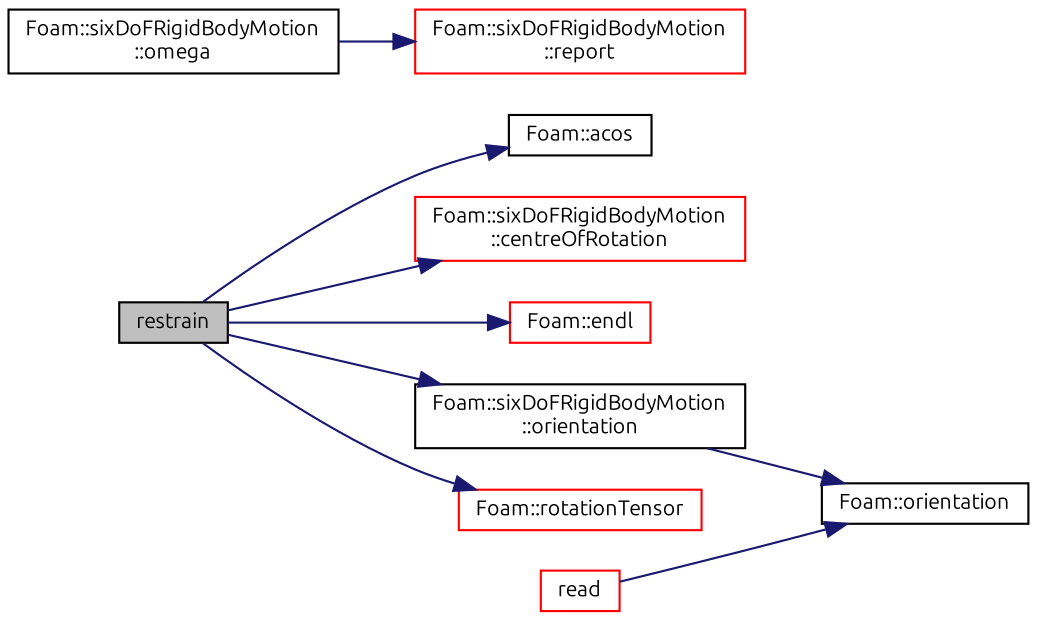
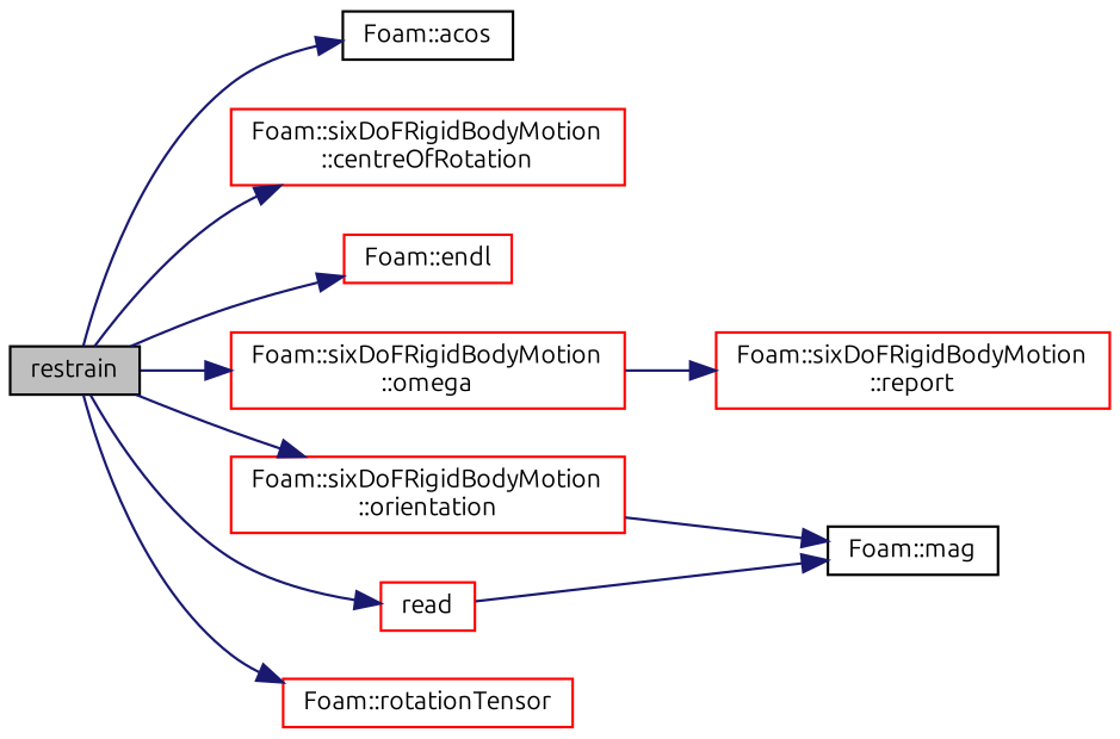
  digraph {
    fontname=Ubuntu
    rankdir=LR
    node [color=red fontname=Ubuntu fontsize=10 shape=record]
    edge [color=midnightblue fontname=Ubuntu fontsize=10 labelfontname=FreeSans labelfontsize=10 style=solid]
    n1 [color=black fillcolor=grey75 fontcolor=black height=0.2 label=restrain style=filled width=0.4]
    n2 [color=black height=0.2 label="Foam::acos" width=0.4]
    n3 [height=0.2 label="Foam::sixDoFRigidBodyMotion\l::centreOfRotation" width=0.4]
    n4 [height=0.2 label="Foam::endl" width=0.4]
-   n5 [color=black height=0.2 label="Foam::sixDoFRigidBodyMotion\l::omega" width=0.4]
-   n6 [color=black height=0.2 label="Foam::sixDoFRigidBodyMotion\l::orientation" width=0.4]
+   n5 [height=0.2 label="Foam::sixDoFRigidBodyMotion\l::omega" width=0.4]
+   n6 [height=0.2 label="Foam::sixDoFRigidBodyMotion\l::orientation" width=0.4]
    n7 [height=0.2 label=read width=0.4]
    n8 [height=0.2 label="Foam::rotationTensor" width=0.4]
-   n9 [color=black height=0.2 label="Foam::orientation" width=0.4]
+   n9 [color=black height=0.2 label="Foam::mag" width=0.4]
    n10 [height=0.2 label="Foam::sixDoFRigidBodyMotion\l::report" width=0.4]
    n1 -> n2
    n1 -> n3
    n1 -> n4
+   n1 -> n5
    n1 -> n6
+   n1 -> n7
    n1 -> n8
    n5 -> n10
    n6 -> n9
    n7 -> n9
  }
